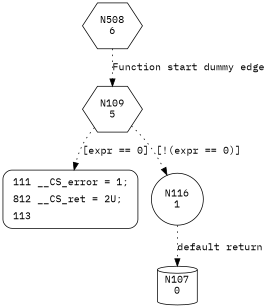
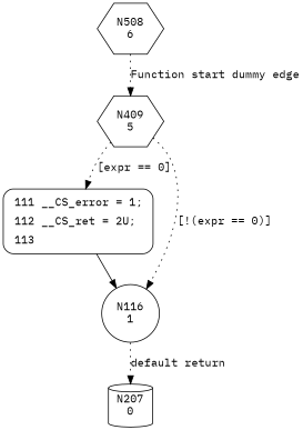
  digraph {
    fontname="IBM Plex Mono"
    node [fontname="IBM Plex Mono" shape=hexagon]
    edge [fontname="IBM Plex Mono" style=dotted]
    n1 [label="N508\n6"]
-   n2 [label="N109\n5"]
-   n3 [fillcolor=white label=<<table border="0" cellborder="0" cellpadding="3" bgcolor="white"><tr><td align="right">111</td><td align="left">__CS_error = 1;</td></tr><tr><td align="right">812</td><td align="left">__CS_ret = 2U;</td></tr><tr><td align="right">113</td><td align="left"></td></tr></table>> penwidth=1 shape=Mrecord style="filled,bold"]
+   n2 [label="N409\n5"]
+   n3 [fillcolor=white label=<<table border="0" cellborder="0" cellpadding="3" bgcolor="white"><tr><td align="right">111</td><td align="left">__CS_error = 1;</td></tr><tr><td align="right">112</td><td align="left">__CS_ret = 2U;</td></tr><tr><td align="right">113</td><td align="left"></td></tr></table>> penwidth=1 shape=Mrecord style="filled,bold"]
    n4 [label="N116\n1" shape=circle]
-   n5 [label="N107\n0" shape=cylinder]
+   n5 [label="N207\n0" shape=cylinder]
    n1 -> n2 [label="Function start dummy edge"]
    n2 -> n3 [label="[expr == 0]"]
    n2 -> n4 [label="[!(expr == 0)]"]
+   n3 -> n4 [style=solid]
    n4 -> n5 [label="default return"]
  }
